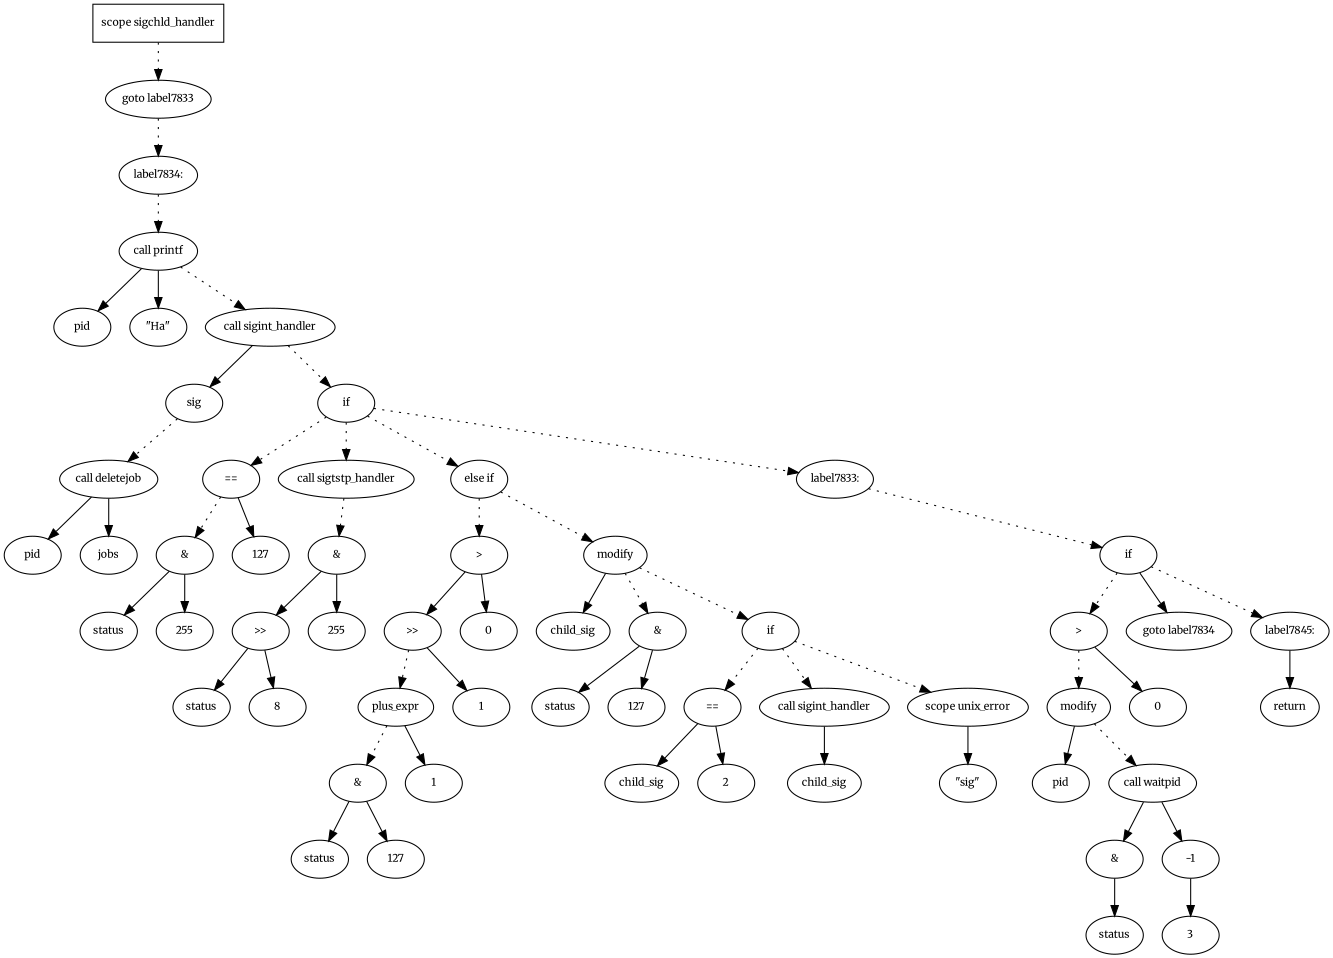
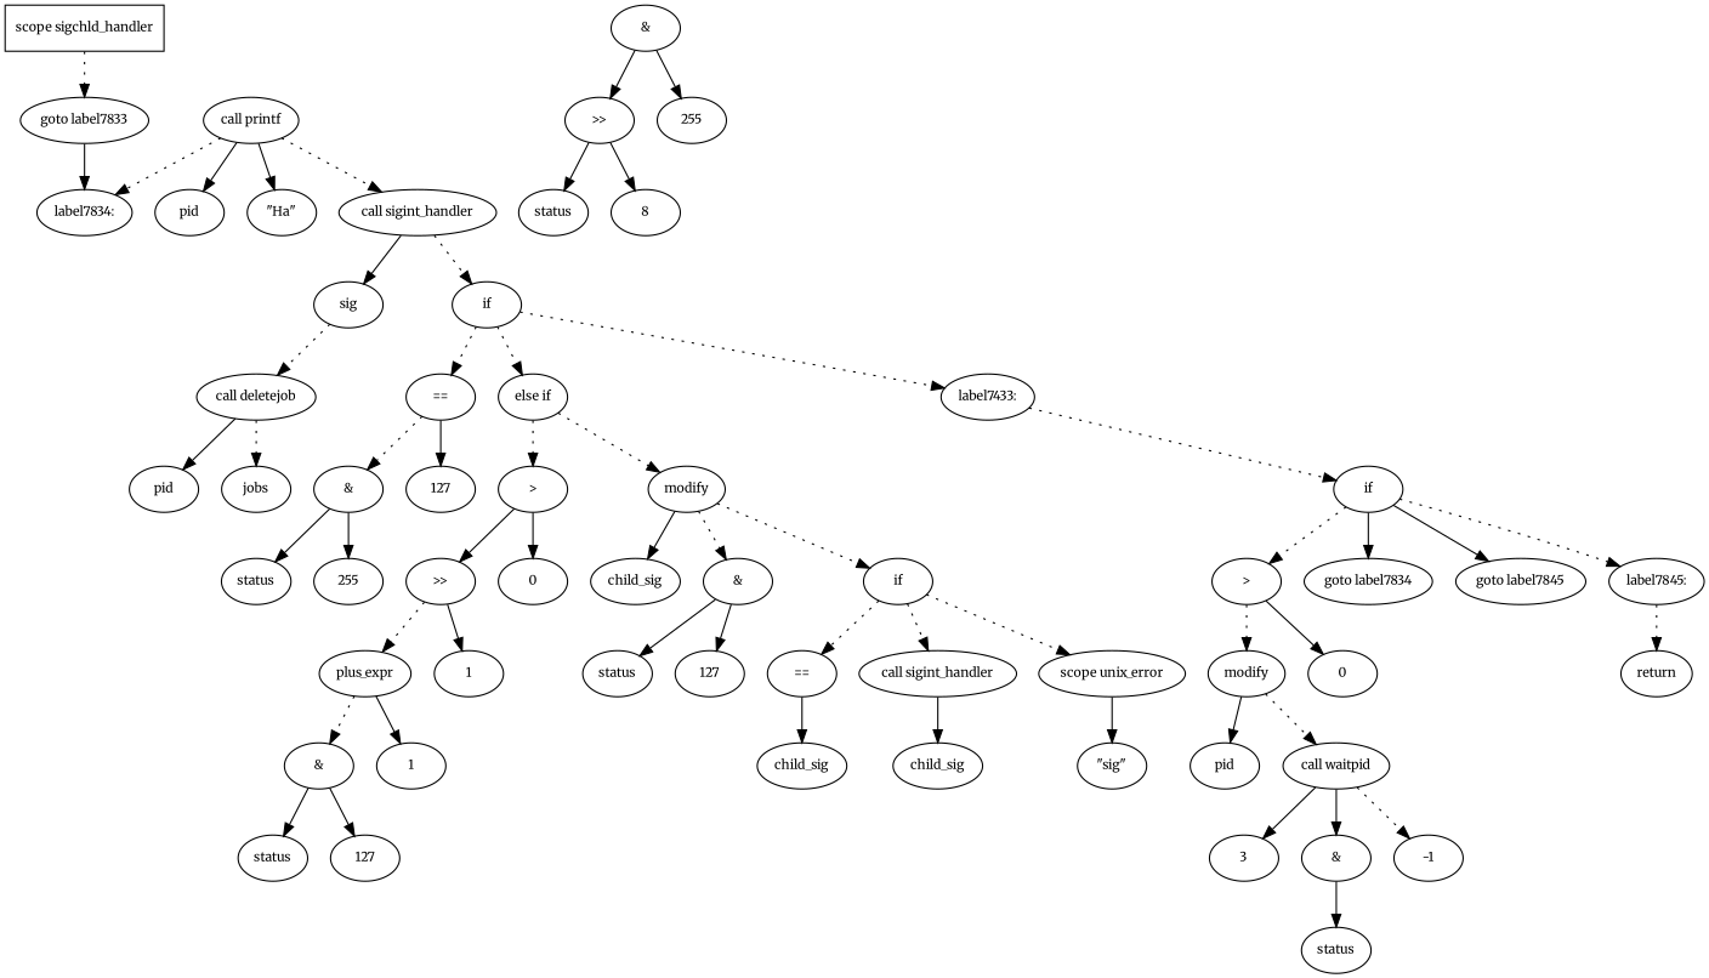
  digraph {
    fontname=Merriweather
    fontsize=10
    node [fontname=Merriweather fontsize=10 shape=ellipse]
    edge [fontname=Merriweather fontsize=10]
    n1 [label="scope sigchld_handler" shape=box]
    n2 [label="goto label7833"]
    n3 [label="label7834:"]
    n4 [label="call printf"]
    n5 [label=pid]
    n6 [label="\"Ha\""]
    n7 [label="call sigint_handler"]
    n8 [label=sig]
    n9 [label=if]
    n10 [label="call deletejob"]
    n11 [label="=="]
-   n12 [label="call sigtstp_handler"]
    n13 [label="else if"]
-   n14 [label="label7833:"]
+   n14 [label="label7433:"]
    n15 [label="&"]
    n16 [label=127]
    n17 [label="&"]
    n18 [label=">"]
    n19 [label=modify]
    n20 [label=if]
    n21 [label=status]
    n22 [label=255]
    n23 [label=">>"]
    n24 [label=255]
    n25 [label=status]
    n26 [label=8]
    n27 [label=">>"]
    n28 [label=0]
    n29 [label=child_sig]
    n30 [label="&"]
    n31 [label=if]
    n32 [label=pid]
    n33 [label=jobs]
    n34 [label=plus_expr]
    n35 [label=1]
    n36 [label="&"]
    n37 [label=1]
    n38 [label=status]
    n39 [label=127]
    n40 [label=status]
    n41 [label=127]
    n42 [label="=="]
    n43 [label="call sigint_handler"]
    n44 [label="scope unix_error"]
    n45 [label=child_sig]
-   n46 [label=2]
    n47 [label=child_sig]
    n48 [label="\"sig\""]
    n49 [label=">"]
    n50 [label="goto label7834"]
+   n51 [label="goto label7845"]
    n52 [label="label7845:"]
    n53 [label=modify]
    n54 [label=0]
    n55 [label=return]
    n56 [label=pid]
    n57 [label="call waitpid"]
    n58 [label=3]
    n59 [label="&"]
    n60 [label=-1]
    n61 [label=status]
    n1 -> n2 [style=dotted]
-   n2 -> n3 [style=dotted]
-   n3 -> n4 [style=dotted]
+   n2 -> n3 [style=solid]
+   n4 -> n3 [style=dotted]
    n4 -> n5
    n4 -> n6
    n4 -> n7 [style=dotted]
    n7 -> n8
    n7 -> n9 [style=dotted]
    n8 -> n10 [style=dotted]
    n9 -> n11 [style=dotted]
-   n9 -> n12 [style=dotted]
    n9 -> n13 [style=dotted]
    n9 -> n14 [style=dotted]
    n10 -> n32
-   n10 -> n33
+   n10 -> n33 [style=dotted]
    n11 -> n15 [style=dotted]
    n11 -> n16
-   n12 -> n17 [style=dotted]
    n13 -> n18 [style=dotted]
    n13 -> n19 [style=dotted]
    n14 -> n20 [style=dotted]
    n15 -> n21
    n15 -> n22
    n17 -> n23
    n17 -> n24
    n18 -> n27
    n18 -> n28
    n19 -> n29
    n19 -> n30 [style=dotted]
    n19 -> n31 [style=dotted]
    n20 -> n49 [style=dotted]
    n20 -> n50
+   n20 -> n51
    n20 -> n52 [style=dotted]
    n23 -> n25
    n23 -> n26
    n27 -> n34 [style=dotted]
    n27 -> n35
    n30 -> n40
    n30 -> n41
    n31 -> n42 [style=dotted]
    n31 -> n43 [style=dotted]
    n31 -> n44 [style=dotted]
    n34 -> n36 [style=dotted]
    n34 -> n37
    n36 -> n38
    n36 -> n39
    n42 -> n45
-   n42 -> n46
    n43 -> n47
    n44 -> n48
    n49 -> n53 [style=dotted]
    n49 -> n54
-   n52 -> n55 [style=solid]
+   n52 -> n55 [style=dotted]
    n53 -> n56
    n53 -> n57 [style=dotted]
-   n60 -> n58
+   n57 -> n58
    n57 -> n59
-   n57 -> n60
+   n57 -> n60 [style=dotted]
    n59 -> n61
  }
